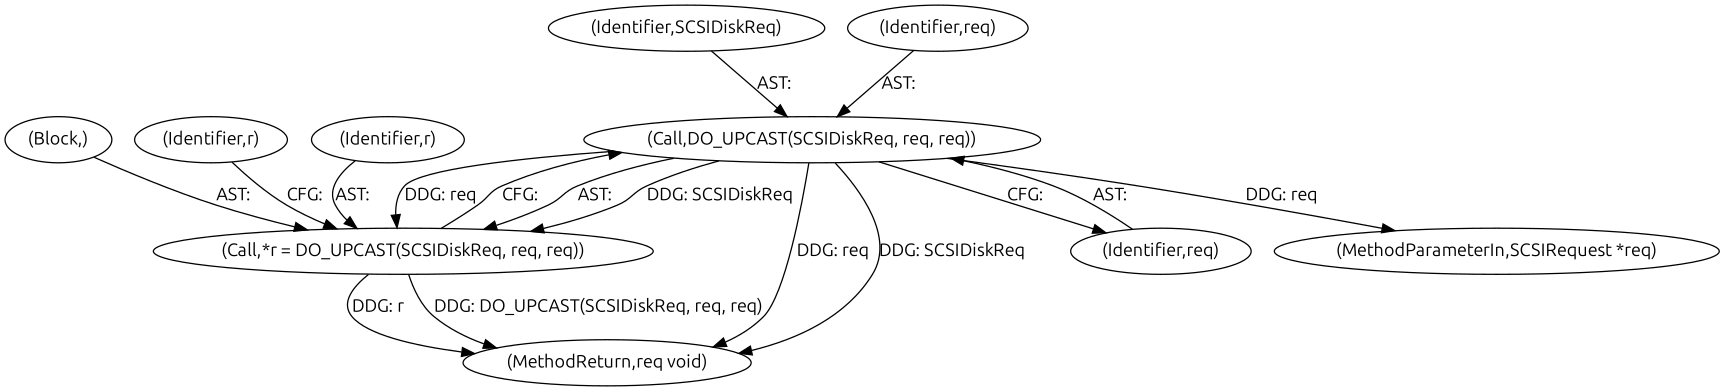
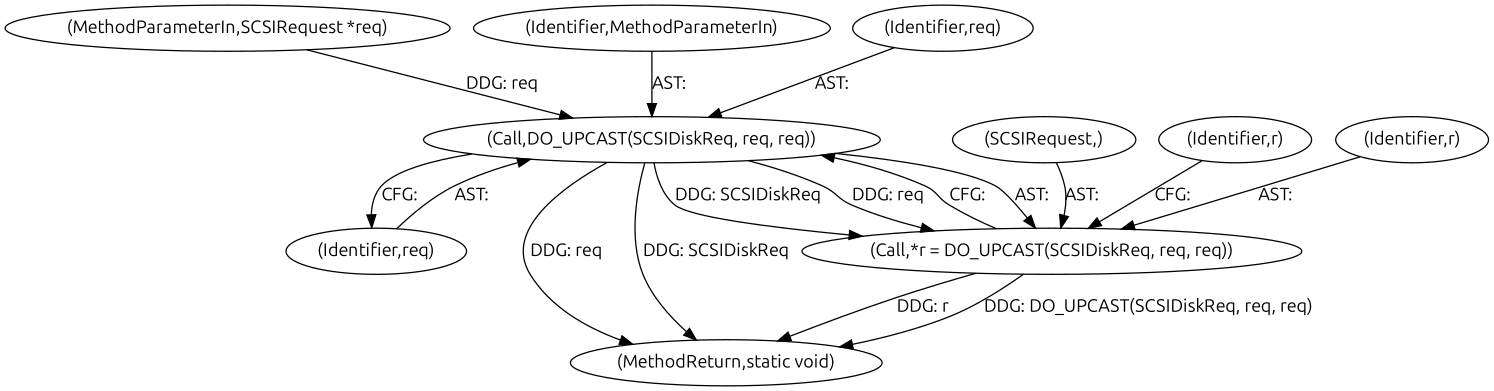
  digraph {
    fontname=Ubuntu
    node [fontname=Ubuntu]
    edge [fontname=Ubuntu]
    n1 [label="(MethodParameterIn,SCSIRequest *req)"]
    n2 [label="(Call,DO_UPCAST(SCSIDiskReq, req, req))"]
-   n3 [label="(MethodReturn,req void)"]
+   n3 [label="(MethodReturn,static void)"]
    n4 [label="(Call,*r = DO_UPCAST(SCSIDiskReq, req, req))"]
    n5 [label="(Identifier,req)"]
-   n6 [label="(Block,)"]
+   n6 [label="(SCSIRequest,)"]
    n7 [label="(Identifier,r)"]
-   n8 [label="(Identifier,SCSIDiskReq)"]
+   n8 [label="(Identifier,MethodParameterIn)"]
    n9 [label="(Identifier,r)"]
    n10 [label="(Identifier,req)"]
-   n2 -> n1 [label="DDG: req"]
+   n1 -> n2 [label="DDG: req"]
    n2 -> n3 [label="DDG: req"]
    n2 -> n3 [label="DDG: SCSIDiskReq"]
    n2 -> n4 [label="AST: "]
    n2 -> n4 [label="DDG: SCSIDiskReq"]
    n2 -> n4 [label="DDG: req"]
    n2 -> n5 [label="CFG: "]
    n4 -> n2 [label="CFG: "]
    n4 -> n3 [label="DDG: r"]
    n4 -> n3 [label="DDG: DO_UPCAST(SCSIDiskReq, req, req)"]
    n5 -> n2 [label="AST: "]
    n6 -> n4 [label="AST: "]
    n7 -> n4 [label="CFG: "]
    n8 -> n2 [label="AST: "]
    n9 -> n4 [label="AST: "]
    n10 -> n2 [label="AST: "]
  }
